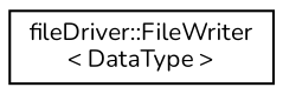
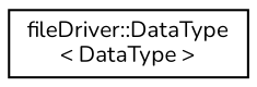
  digraph {
    rankdir=LR
    fontname=Nunito
-   n1 [color=black fillcolor=white fontname=Nunito fontsize=10 height=0.2 label="fileDriver::FileWriter\l\< DataType \>" shape=record style=filled width=0.4]
+   n1 [color=black fillcolor=white fontname=Nunito fontsize=10 height=0.2 label="fileDriver::DataType\l\< DataType \>" shape=record style=filled width=0.4]
  }
